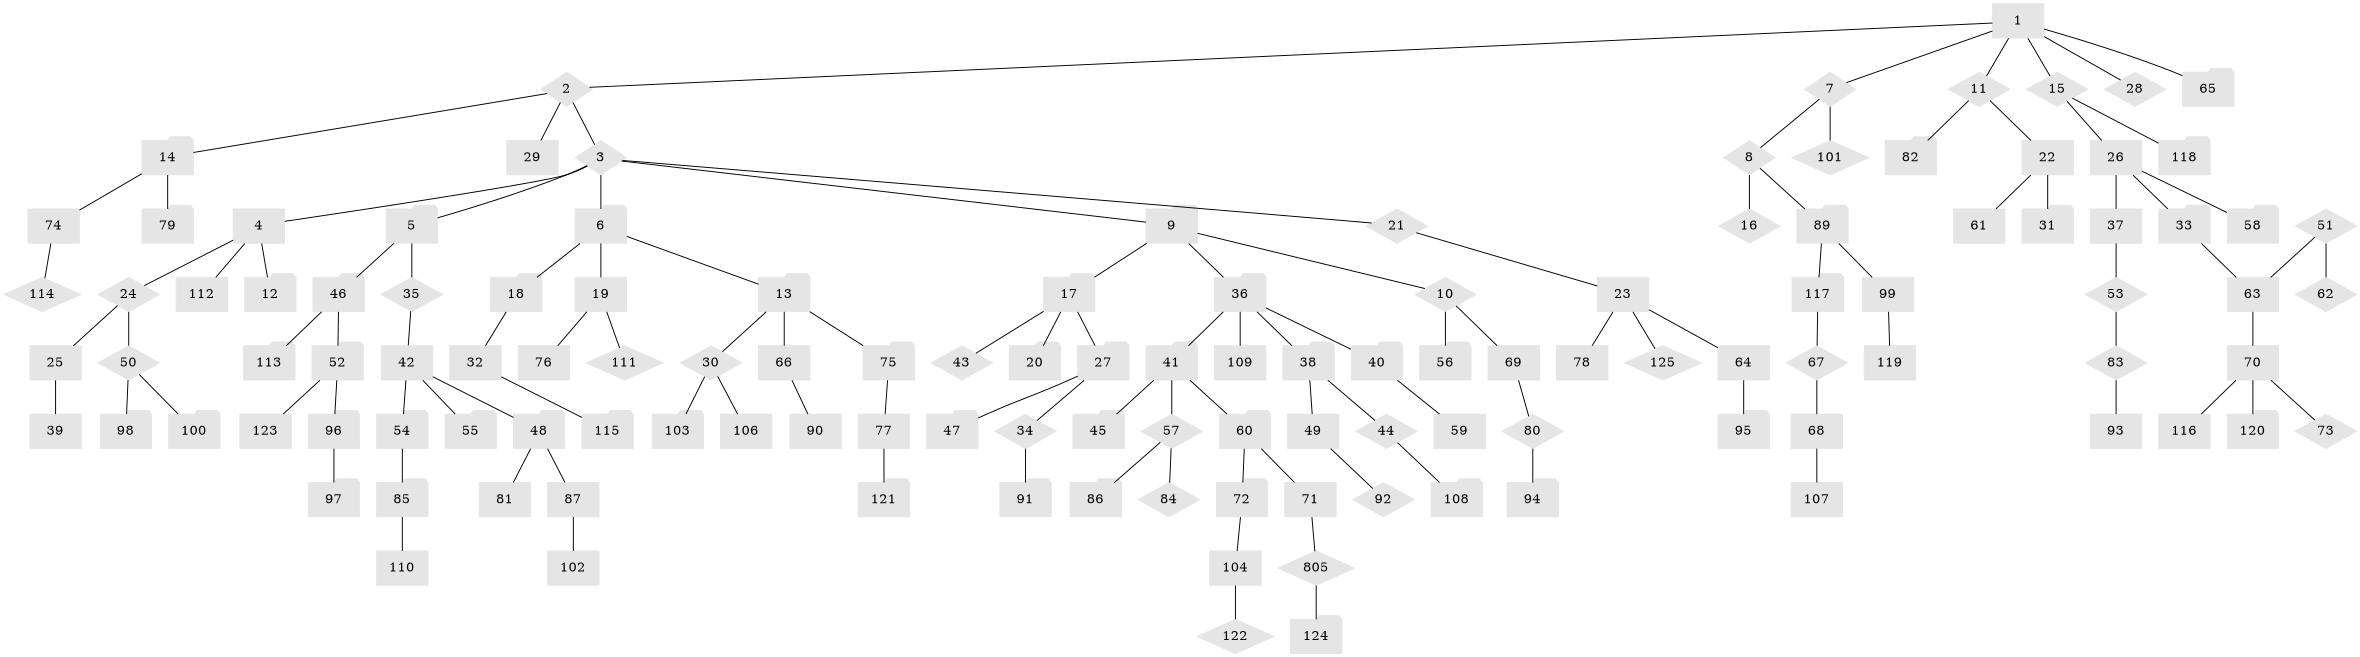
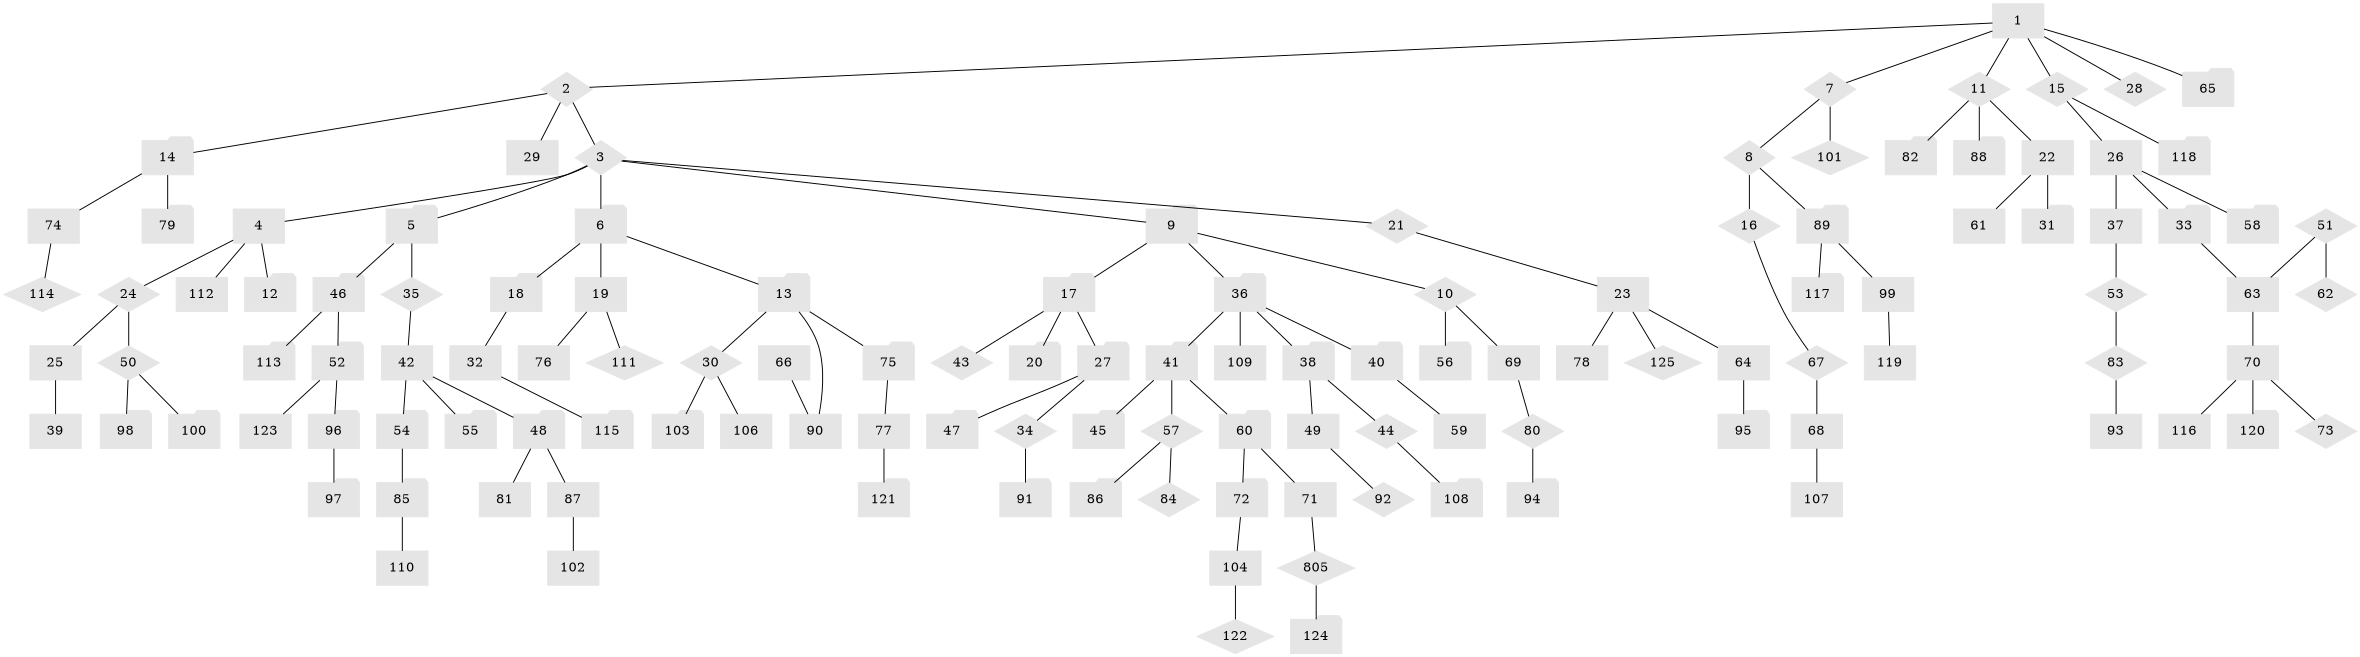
  graph {
    node [color=gray90 shape=folder style=filled]
    1 [shape=box]
    2 [shape=diamond]
    7 [shape=diamond]
    11 [shape=diamond]
    15 [shape=diamond]
    28 [shape=diamond]
    65
    3 [shape=diamond]
    14
    29 [shape=box]
    8 [shape=diamond]
    101 [shape=diamond]
    22 [shape=box]
    82
+   88
    26 [shape=box]
    118
    4 [shape=box]
    5
    6
    9
    21 [shape=diamond]
    74 [shape=box]
    79
    12
    24 [shape=diamond]
    112 [shape=box]
    35 [shape=diamond]
    46
    13
    18
    19 [shape=box]
    10 [shape=diamond]
    17
    36
    23 [shape=box]
    25 [shape=box]
    50 [shape=diamond]
    42 [shape=box]
    52
    113
    30 [shape=diamond]
    66 [shape=box]
    75
    32 [shape=box]
    76 [shape=box]
    111 [shape=diamond]
    16 [shape=diamond]
    89
    67 [shape=diamond]
    99 [shape=box]
    117
    56
    69 [shape=box]
    20
    27
    43 [shape=diamond]
    38
    40
    41
    109 [shape=box]
    80 [shape=diamond]
    31
    61 [shape=box]
    103
    106 [shape=box]
    90 [shape=box]
    77 [shape=box]
    114 [shape=diamond]
    33
    37 [shape=box]
    58
    68 [shape=box]
    34 [shape=diamond]
    47
    115
    64 [shape=box]
    78 [shape=box]
    125 [shape=diamond]
    95
    39 [shape=box]
    98
    100
    63 [shape=box]
    53 [shape=diamond]
    91
    51 [shape=diamond]
    62 [shape=diamond]
    48
    54
    55
    44 [shape=diamond]
    49 [shape=box]
    59 [shape=box]
    45
    57 [shape=diamond]
    60
    83 [shape=diamond]
    108
    92 [shape=diamond]
    84 [shape=diamond]
    86
    71 [shape=box]
    72
    81 [shape=box]
    87 [shape=box]
    85
    96
    123 [shape=box]
    102 [shape=box]
    70 [shape=box]
    97
    93 [shape=box]
    110 [shape=box]
    n115 [label=805 shape=diamond]
    104 [shape=box]
    73 [shape=diamond]
    116 [shape=box]
    120
    107 [shape=box]
    94
    124
    122 [shape=diamond]
    121
    119 [shape=box]
    1 -- 2
    1 -- 7
    1 -- 11
    1 -- 15
    1 -- 28
    1 -- 65
    2 -- 3
    2 -- 14
    2 -- 29
    7 -- 8
    7 -- 101
    11 -- 22
    11 -- 82
+   11 -- 88
    15 -- 26
    15 -- 118
    3 -- 4
    3 -- 5
    3 -- 6
    3 -- 9
    3 -- 21
    14 -- 74
    14 -- 79
    8 -- 16
    8 -- 89
    22 -- 31
    22 -- 61
    26 -- 33
    26 -- 37
    26 -- 58
    4 -- 12
    4 -- 24
    4 -- 112
    5 -- 35
    5 -- 46
    6 -- 13
    6 -- 18
    6 -- 19
    9 -- 10
    9 -- 17
    9 -- 36
    21 -- 23
    74 -- 114
    24 -- 25
    24 -- 50
    35 -- 42
    46 -- 52
    46 -- 113
    13 -- 30
-   13 -- 66
+   13 -- 90
    13 -- 75
    18 -- 32
    19 -- 76
    19 -- 111
    10 -- 56
    10 -- 69
    17 -- 20
    17 -- 27
    17 -- 43
    36 -- 38
    36 -- 40
    36 -- 41
    36 -- 109
    23 -- 64
    23 -- 78
    23 -- 125
    25 -- 39
    50 -- 98
    50 -- 100
    42 -- 48
    42 -- 54
    42 -- 55
    52 -- 96
    52 -- 123
    30 -- 103
    30 -- 106
    66 -- 90
    75 -- 77
    32 -- 115
-   117 -- 67
+   16 -- 67
    89 -- 99
    89 -- 117
    67 -- 68
    99 -- 119
    69 -- 80
    27 -- 34
    27 -- 47
    38 -- 44
    38 -- 49
    40 -- 59
    41 -- 45
    41 -- 57
    41 -- 60
    80 -- 94
    77 -- 121
    33 -- 63
    37 -- 53
    68 -- 107
    34 -- 91
    64 -- 95
    63 -- 70
    53 -- 83
    51 -- 63
    51 -- 62
    48 -- 81
    48 -- 87
    54 -- 85
    44 -- 108
    49 -- 92
    57 -- 84
    57 -- 86
    60 -- 71
    60 -- 72
    83 -- 93
    71 -- n115
    72 -- 104
    87 -- 102
    85 -- 110
    96 -- 97
    70 -- 73
    70 -- 116
    70 -- 120
    n115 -- 124
    104 -- 122
  }
